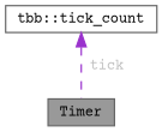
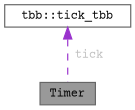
  digraph {
    fontname="Courier Prime"
    node [color=gray40 fontname="Courier Prime" fontsize=10 shape=box style=filled]
    n1 [fillcolor=grey60 fontcolor=black height=0.2 label=Timer width=0.4]
-   n2 [fillcolor=white height=0.2 label="tbb::tick_count" width=0.4]
+   n2 [fillcolor=white height=0.2 label="tbb::tick_tbb" width=0.4]
    n2 -> n1 [color=darkorchid3 dir=back fontcolor=grey fontname="Courier Prime" fontsize=10 label=" tick" labelfontname=Helvetica labelfontsize=10 style=dashed]
  }
